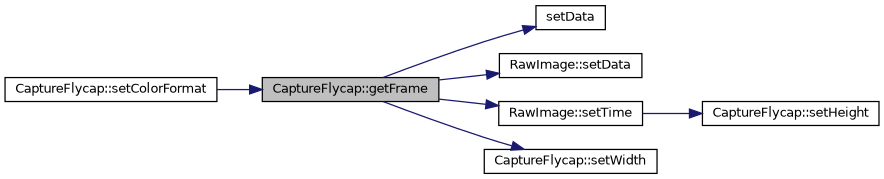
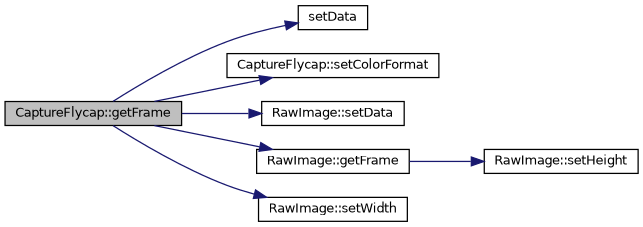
  digraph {
    rankdir=LR
    node [color=black fillcolor=white fontname=Helvetica fontsize=10 shape=record style=filled]
    edge [color=midnightblue fontname=Helvetica fontsize=10 labelfontname=Helvetica labelfontsize=10 style=solid]
    n1 [fillcolor=grey75 fontcolor=black height=0.2 label="CaptureFlycap::getFrame" width=0.4]
    n2 [height=0.2 label=setData width=0.4]
    n3 [height=0.2 label="CaptureFlycap::setColorFormat" width=0.4]
    n4 [height=0.2 label="RawImage::setData" width=0.4]
-   n5 [height=0.2 label="RawImage::setTime" width=0.4]
-   n6 [height=0.2 label="CaptureFlycap::setWidth" width=0.4]
-   n7 [height=0.2 label="CaptureFlycap::setHeight" width=0.4]
+   n5 [height=0.2 label="RawImage::getFrame" width=0.4]
+   n6 [height=0.2 label="RawImage::setWidth" width=0.4]
+   n7 [height=0.2 label="RawImage::setHeight" width=0.4]
    n1 -> n2
-   n3 -> n1
+   n1 -> n3
    n1 -> n4
    n1 -> n5
    n1 -> n6
    n5 -> n7
  }
